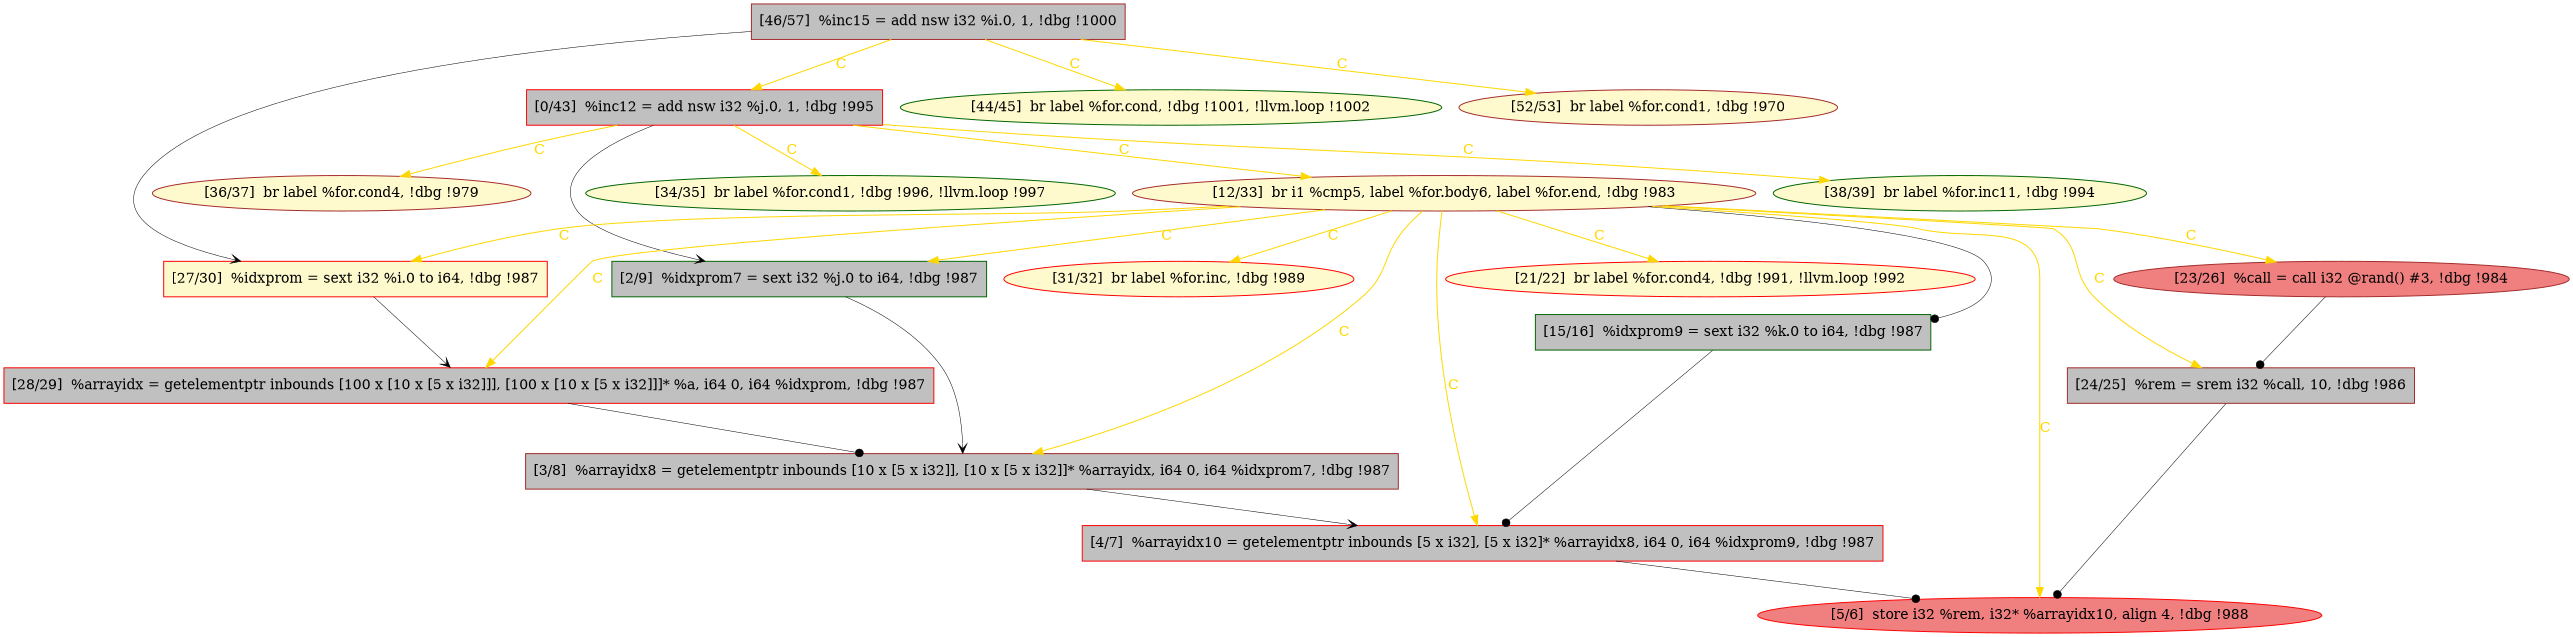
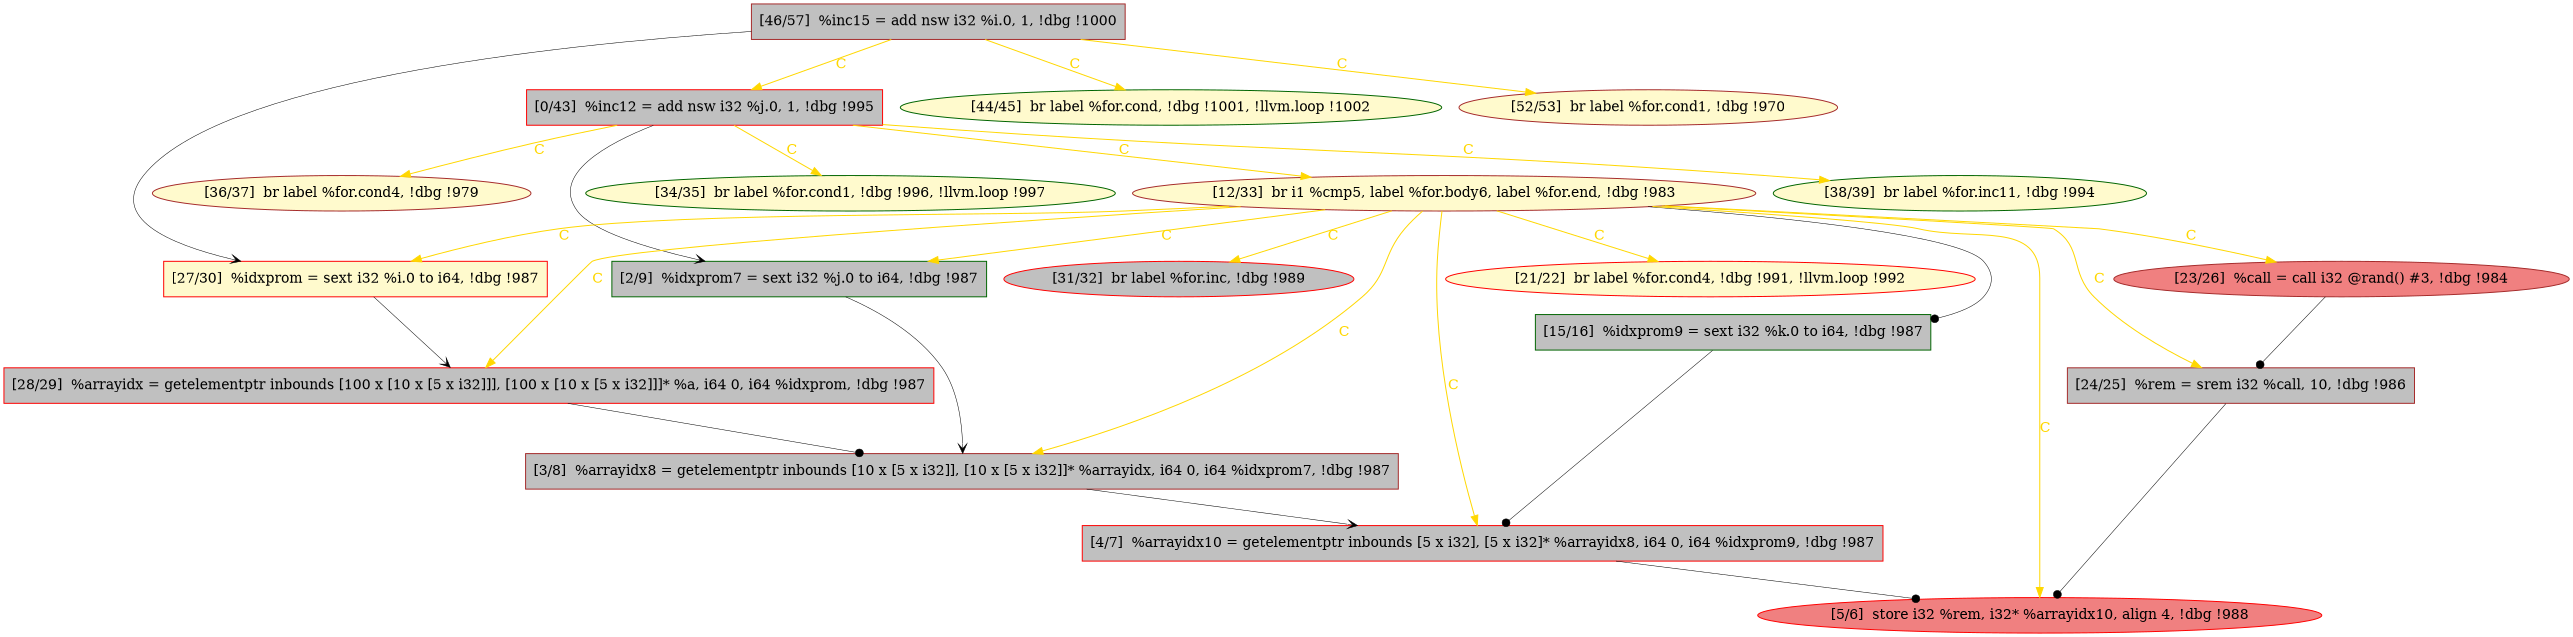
  digraph {
    node [color=brown fillcolor=lemonchiffon shape=ellipse style=filled]
    edge [color=gold fontcolor=gold penwidth=1.0 style=solid]
    n1 [fillcolor=grey label="[46/57]  %inc15 = add nsw i32 %i.0, 1, !dbg !1000" shape=rectangle]
    n2 [color=red fillcolor=grey label="[0/43]  %inc12 = add nsw i32 %j.0, 1, !dbg !995" shape=rectangle]
    n3 [color=red label="[27/30]  %idxprom = sext i32 %i.0 to i64, !dbg !987" shape=rectangle]
    n4 [color=darkgreen label="[44/45]  br label %for.cond, !dbg !1001, !llvm.loop !1002"]
    n5 [label="[52/53]  br label %for.cond1, !dbg !970"]
    n6 [color=darkgreen label="[34/35]  br label %for.cond1, !dbg !996, !llvm.loop !997"]
    n7 [color=darkgreen label="[38/39]  br label %for.inc11, !dbg !994"]
    n8 [label="[36/37]  br label %for.cond4, !dbg !979"]
    n9 [label="[12/33]  br i1 %cmp5, label %for.body6, label %for.end, !dbg !983"]
    n10 [color=darkgreen fillcolor=grey label="[2/9]  %idxprom7 = sext i32 %j.0 to i64, !dbg !987" shape=rectangle]
    n11 [color=red fillcolor=grey label="[28/29]  %arrayidx = getelementptr inbounds [100 x [10 x [5 x i32]]], [100 x [10 x [5 x i32]]]* %a, i64 0, i64 %idxprom, !dbg !987" shape=rectangle]
    n12 [color=darkgreen fillcolor=grey label="[15/16]  %idxprom9 = sext i32 %k.0 to i64, !dbg !987" shape=rectangle]
    n13 [color=red fillcolor=grey label="[4/7]  %arrayidx10 = getelementptr inbounds [5 x i32], [5 x i32]* %arrayidx8, i64 0, i64 %idxprom9, !dbg !987" shape=rectangle]
    n14 [color=red fillcolor=lightcoral label="[5/6]  store i32 %rem, i32* %arrayidx10, align 4, !dbg !988"]
-   n15 [color=red label="[31/32]  br label %for.inc, !dbg !989"]
+   n15 [color=red fillcolor=grey label="[31/32]  br label %for.inc, !dbg !989"]
    n16 [fillcolor=grey label="[3/8]  %arrayidx8 = getelementptr inbounds [10 x [5 x i32]], [10 x [5 x i32]]* %arrayidx, i64 0, i64 %idxprom7, !dbg !987" shape=rectangle]
    n17 [fillcolor=grey label="[24/25]  %rem = srem i32 %call, 10, !dbg !986" shape=rectangle]
    n18 [color=red label="[21/22]  br label %for.cond4, !dbg !991, !llvm.loop !992"]
    n19 [fillcolor=lightcoral label="[23/26]  %call = call i32 @rand() #3, !dbg !984"]
    n1 -> n2 [label=C]
    n1 -> n3 [arrowhead=vee color=black fontcolor=black penwidth=0.5]
    n1 -> n4 [label=C]
    n1 -> n5 [label=C]
    n2 -> n6 [label=C]
    n2 -> n7 [label=C]
    n2 -> n8 [label=C]
    n2 -> n9 [label=C]
    n2 -> n10 [arrowhead=vee color=black fontcolor=black penwidth=0.5]
    n3 -> n11 [arrowhead=vee color=black fontcolor=black penwidth=0.5]
    n9 -> n3 [label=C]
    n9 -> n10 [label=C]
    n9 -> n11 [label=C]
    n9 -> n12 [arrowhead=dot color=black fontcolor=black penwidth=0.5]
    n9 -> n13 [label=C]
    n9 -> n14 [label=C]
    n9 -> n15 [label=C]
    n9 -> n16 [label=C]
    n9 -> n17 [label=C]
    n9 -> n18 [label=C]
    n9 -> n19 [label=C]
    n10 -> n16 [arrowhead=vee color=black fontcolor=black penwidth=0.5]
    n11 -> n16 [arrowhead=dot color=black fontcolor=black penwidth=0.5]
    n12 -> n13 [arrowhead=dot color=black fontcolor=black penwidth=0.5]
    n13 -> n14 [arrowhead=dot color=black fontcolor=black penwidth=0.5]
    n16 -> n13 [arrowhead=vee color=black fontcolor=black penwidth=0.5]
    n17 -> n14 [arrowhead=dot color=black fontcolor=black penwidth=0.5]
    n19 -> n17 [arrowhead=dot color=black fontcolor=black penwidth=0.5]
  }
